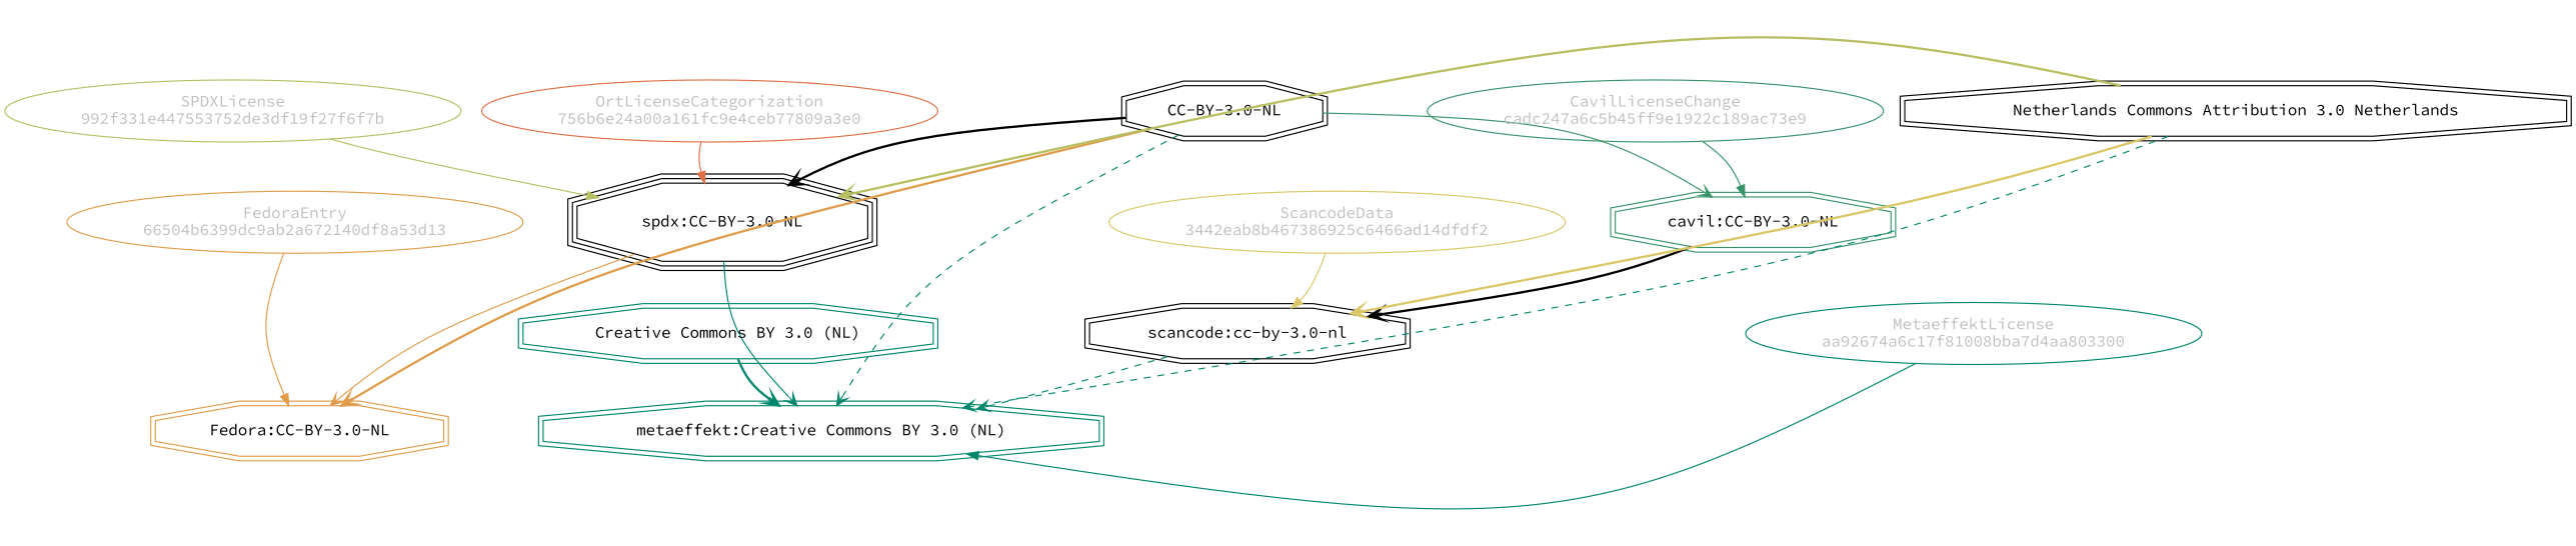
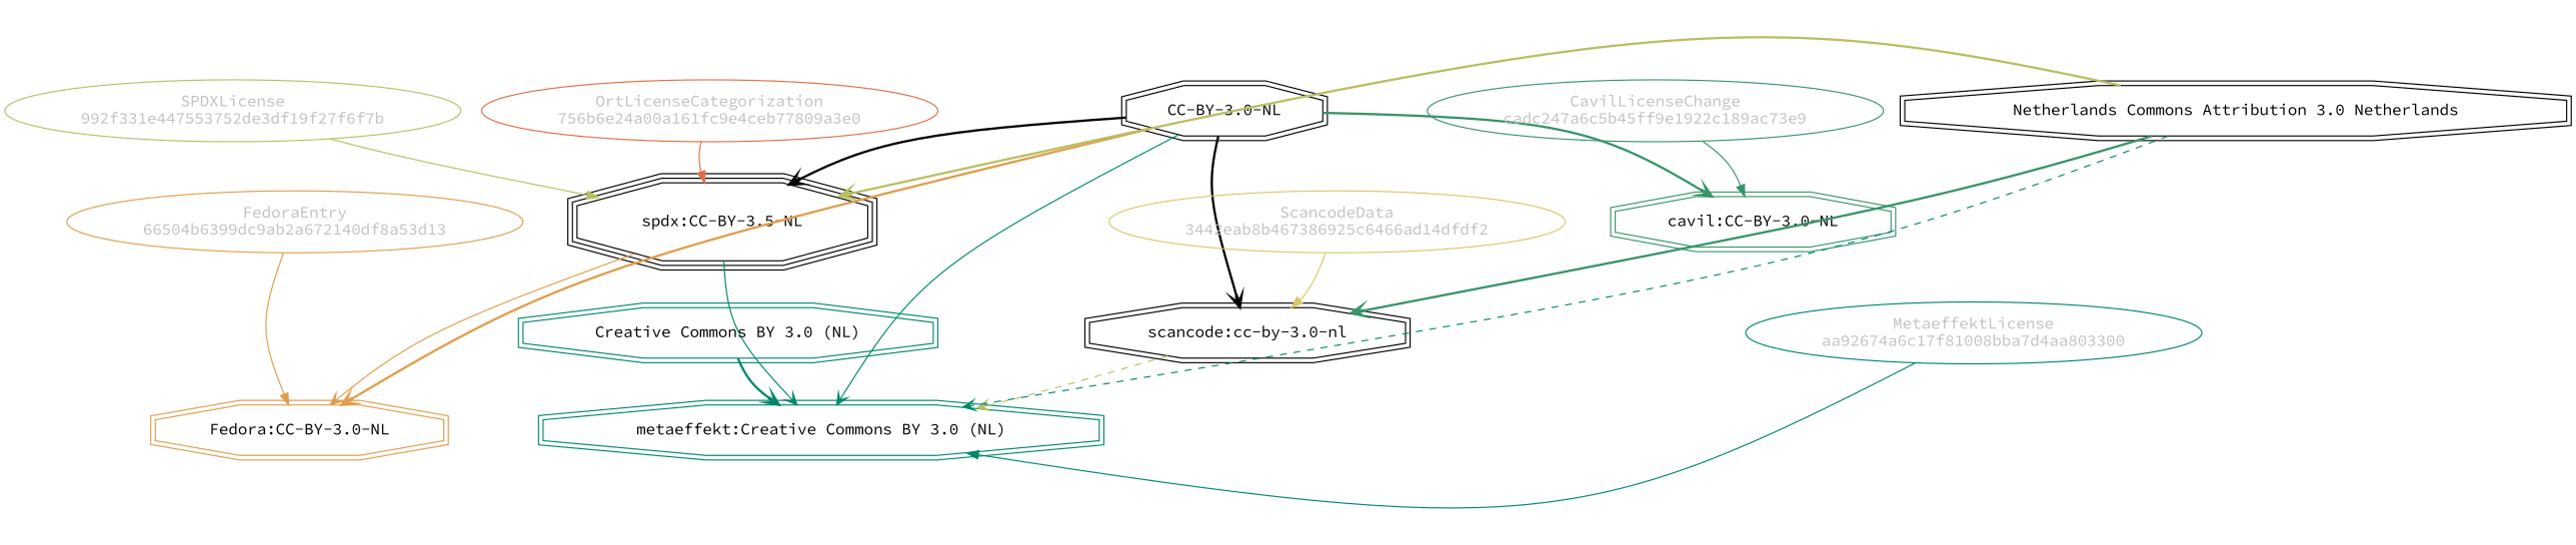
  strict digraph {
    fontname="Source Code Pro"
    splines=curved
    node [fontname="Source Code Pro" shape=doubleoctagon]
    edge [color="#00876c" fontname="Source Code Pro" weight=0.5 arrowhead=vee style=bold]
    n1 [color="#b8bf62" fillcolor="beige;1" fontcolor=gray label="SPDXLicense\n992f331e447553752de3df19f27f6f7b" shape=ellipse]
-   n2 [label="spdx:CC-BY-3.0-NL" shape=tripleoctagon]
+   n2 [label="spdx:CC-BY-3.5-NL" shape=tripleoctagon]
    n3 [color="#e09d4b" label="Fedora:CC-BY-3.0-NL"]
    n4 [color="#00876c" label="metaeffekt:Creative Commons BY 3.0 (NL)"]
    n5 [label="CC-BY-3.0-NL"]
    n6 [label="scancode:cc-by-3.0-nl"]
    n7 [color="#379469" label="cavil:CC-BY-3.0-NL"]
    n8 [label="Netherlands Commons Attribution 3.0 Netherlands"]
    n9 [color="#e09d4b" fillcolor="beige;1" fontcolor=gray label="FedoraEntry\n66504b6399dc9ab2a672140df8a53d13" shape=ellipse]
    n10 [color="#dac767" fillcolor="beige;1" fontcolor=gray label="ScancodeData\n3442eab8b467386925c6466ad14dfdf2" shape=ellipse]
    n11 [color="#e06f45" fillcolor="beige;1" fontcolor=gray label="OrtLicenseCategorization\n756b6e24a00a161fc9e4ceb77809a3e0" shape=ellipse]
    n12 [color="#379469" fillcolor="beige;1" fontcolor=gray label="CavilLicenseChange\ncadc247a6c5b45ff9e1922c189ac73e9" shape=ellipse]
    n13 [color="#00876c" fillcolor="beige;1" fontcolor=gray label="MetaeffektLicense\naa92674a6c17f81008bba7d4aa803300" shape=ellipse]
    n14 [color="#00876c" label="Creative Commons BY 3.0 (NL)"]
    n1 -> n2 [color="#b8bf62" arrowhead="" style=""]
    n2 -> n3 [color="#e09d4b" style=solid weight=0.7]
    n2 -> n4 [style=solid weight=0.7]
    n5 -> n2 [weight=0.7 color=""]
    n5 -> n3 [color="#e09d4b" weight=0.7]
-   n5 -> n4 [style=dashed]
-   n7 -> n6 [weight=0.7 color=""]
-   n5 -> n7 [color="#379469" style=solid weight=0.7]
-   n6 -> n4 [style=dashed]
+   n5 -> n4 [style=solid]
+   n5 -> n6 [weight=0.7 color=""]
+   n5 -> n7 [color="#379469" weight=0.7]
+   n6 -> n4 [color="#b8bf62" style=dashed]
    n8 -> n2 [color="#b8bf62" weight=0.7]
    n8 -> n4 [style=dashed]
-   n8 -> n6 [color="#dac767" weight=0.7]
+   n8 -> n6 [color="#379469" weight=0.7]
    n9 -> n3 [color="#e09d4b" arrowhead="" style=""]
    n10 -> n6 [color="#dac767" arrowhead="" style=""]
    n11 -> n2 [color="#e06f45" arrowhead="" style=""]
    n12 -> n7 [color="#379469" arrowhead="" style=""]
    n13 -> n4 [arrowhead="" style=""]
    n14 -> n4 [weight=0.7]
  }
